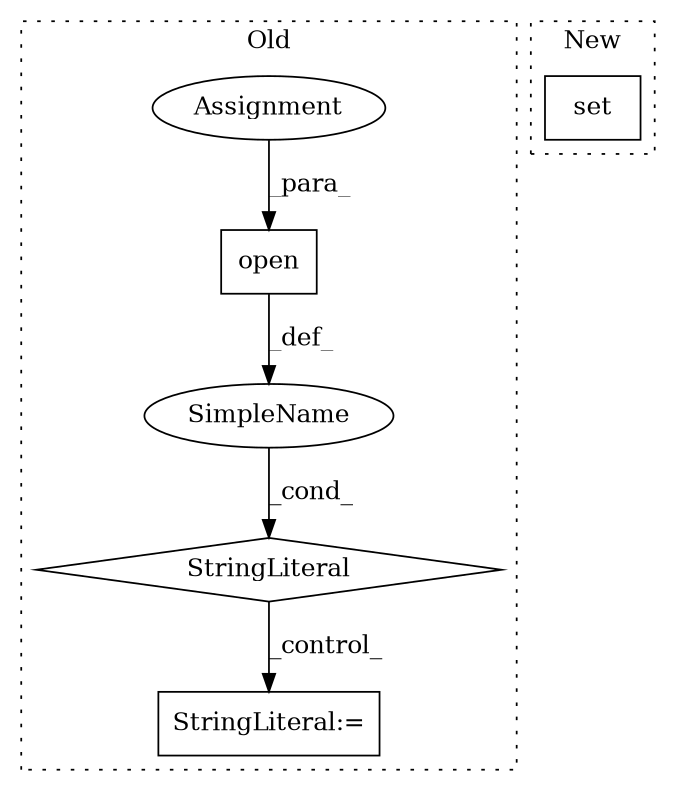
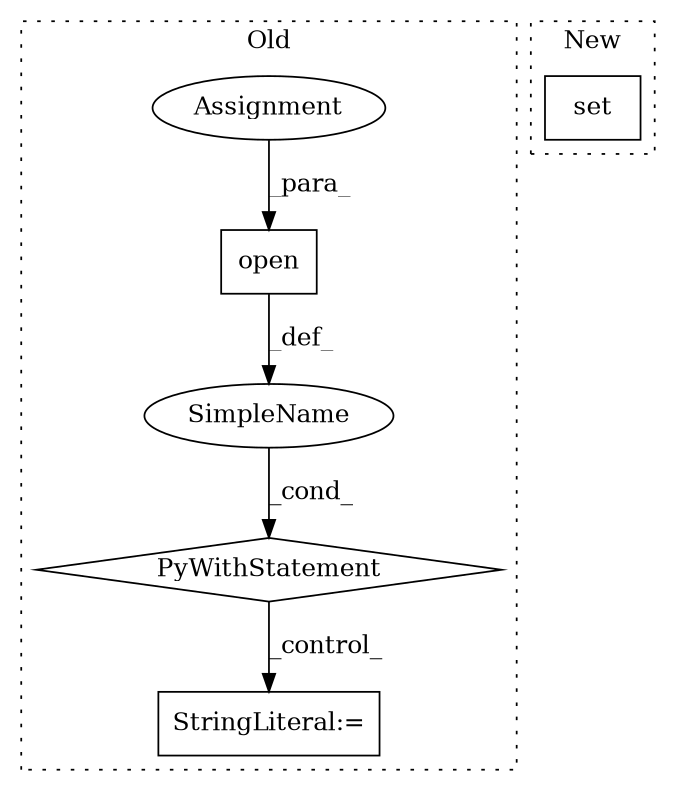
  digraph {
    node [a=32 shape=box]
-   n1 [a=104 l="10,2" label=StringLiteral s="1383,1431" shape=diamond]
+   n1 [a=104 l="10,2" label=PyWithStatement s="1383,1431" shape=diamond]
    n2 [a=7 l=1 label="StringLiteral:=" s=1467]
    n3 [a=42 label=SimpleName shape=ellipse]
    n4 [l="5,1" label=open s="1400,1430"]
    n5 [a=45 l=7 label=Assignment s=1423 shape=ellipse]
    n6 [l="4,1" label=set s="1586,1613"]
    subgraph cluster_1 {
      label=Old
      style=dotted
      n1
      n2
      n3
      n4
      n5
    }
    subgraph cluster_2 {
      label=New
      style=dotted
      n6
    }
    n1 -> n2 [label=_control_]
    n3 -> n1 [label=_cond_]
    n4 -> n3 [label=_def_]
    n5 -> n4 [label=_para_]
  }
